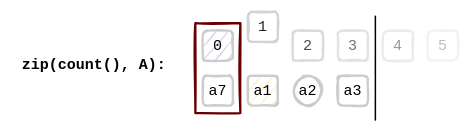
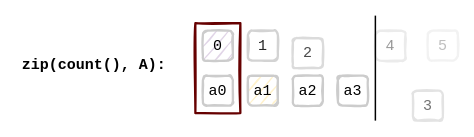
  <mxCell id="0" />
  <mxCell id="1" parent="0" />
  <mxCell id="2" value="&lt;b&gt;zip(count(), A):&lt;/b&gt;" style="text;html=1;strokeColor=none;fillColor=none;align=center;verticalAlign=middle;whiteSpace=wrap;rounded=0;shadow=0;glass=0;sketch=1;fontFamily=Courier New;fontSize=20;" parent="1" vertex="1"><mxGeometry x="20" y="70" width="210" height="30" as="geometry" /></mxCell>
- <mxCell id="3" value="&lt;font style=&quot;font-size: 20px&quot;&gt;a7&lt;/font&gt;" style="rounded=1;whiteSpace=wrap;html=1;fontFamily=Courier New;fontSize=24;strokeWidth=3;glass=0;shadow=0;sketch=1;strokeColor=#CCCCCC;" parent="1" vertex="1"><mxGeometry x="270" y="100" width="40" height="40" as="geometry" /></mxCell>
+ <mxCell id="3" value="&lt;font style=&quot;font-size: 20px&quot;&gt;a0&lt;/font&gt;" style="rounded=1;whiteSpace=wrap;html=1;fontFamily=Courier New;fontSize=24;strokeWidth=3;glass=0;shadow=0;sketch=1;strokeColor=#CCCCCC;" parent="1" vertex="1"><mxGeometry x="270" y="100" width="40" height="40" as="geometry" /></mxCell>
  <mxCell id="4" value="&lt;font style=&quot;font-size: 20px&quot;&gt;a1&lt;/font&gt;" style="rounded=1;whiteSpace=wrap;html=1;fontFamily=Courier New;fontSize=24;strokeWidth=3;glass=0;shadow=0;sketch=1;strokeColor=#CCCCCC;fillColor=#fff2cc;" parent="1" vertex="1"><mxGeometry x="330" y="100" width="40" height="40" as="geometry" /></mxCell>
- <mxCell id="5" value="&lt;font style=&quot;font-size: 20px&quot;&gt;a2&lt;/font&gt;" style="ellipse;whiteSpace=wrap;html=1;fontFamily=Courier New;fontSize=24;strokeWidth=3;glass=0;shadow=0;sketch=1;strokeColor=#CCCCCC;" parent="1" vertex="1"><mxGeometry x="390" y="100" width="40" height="40" as="geometry" /></mxCell>
+ <mxCell id="5" value="&lt;font style=&quot;font-size: 20px&quot;&gt;a2&lt;/font&gt;" style="rounded=1;whiteSpace=wrap;html=1;fontFamily=Courier New;fontSize=24;strokeWidth=3;glass=0;shadow=0;sketch=1;strokeColor=#CCCCCC;" parent="1" vertex="1"><mxGeometry x="390" y="100" width="40" height="40" as="geometry" /></mxCell>
  <mxCell id="6" value="&lt;font style=&quot;font-size: 20px&quot;&gt;a3&lt;/font&gt;" style="rounded=1;whiteSpace=wrap;html=1;fontFamily=Courier New;fontSize=24;strokeWidth=3;glass=0;shadow=0;sketch=1;strokeColor=#CCCCCC;" parent="1" vertex="1"><mxGeometry x="450" y="100" width="40" height="40" as="geometry" /></mxCell>
  <mxCell id="7" value="&lt;font style=&quot;font-size: 20px&quot;&gt;0&lt;/font&gt;" style="rounded=1;whiteSpace=wrap;html=1;fontFamily=Courier New;fontSize=24;strokeWidth=3;glass=0;shadow=0;sketch=1;strokeColor=#CCCCCC;fillColor=#e1d5e7;" parent="1" vertex="1"><mxGeometry x="270" y="40" width="40" height="40" as="geometry" /></mxCell>
- <mxCell id="8" value="&lt;font style=&quot;font-size: 20px&quot;&gt;1&lt;/font&gt;" style="rounded=1;whiteSpace=wrap;html=1;fontFamily=Courier New;fontSize=24;strokeWidth=3;glass=0;shadow=0;sketch=1;strokeColor=#CCCCCC;opacity=85;textOpacity=85;" parent="1" vertex="1"><mxGeometry x="330" y="15" width="40" height="40" as="geometry" /></mxCell>
- <mxCell id="9" value="&lt;font style=&quot;font-size: 20px&quot;&gt;2&lt;/font&gt;" style="rounded=1;whiteSpace=wrap;html=1;fontFamily=Courier New;fontSize=24;strokeWidth=3;glass=0;shadow=0;sketch=1;strokeColor=#CCCCCC;textOpacity=70;opacity=70;" parent="1" vertex="1"><mxGeometry x="390" y="40" width="40" height="40" as="geometry" /></mxCell>
- <mxCell id="10" value="&lt;font style=&quot;font-size: 20px&quot;&gt;3&lt;/font&gt;" style="rounded=1;whiteSpace=wrap;html=1;fontFamily=Courier New;fontSize=24;strokeWidth=3;glass=0;shadow=0;sketch=1;strokeColor=#CCCCCC;opacity=55;textOpacity=55;" parent="1" vertex="1"><mxGeometry x="450" y="40" width="40" height="40" as="geometry" /></mxCell>
+ <mxCell id="8" value="&lt;font style=&quot;font-size: 20px&quot;&gt;1&lt;/font&gt;" style="rounded=1;whiteSpace=wrap;html=1;fontFamily=Courier New;fontSize=24;strokeWidth=3;glass=0;shadow=0;sketch=1;strokeColor=#CCCCCC;opacity=85;textOpacity=85;" parent="1" vertex="1"><mxGeometry x="330" y="40" width="40" height="40" as="geometry" /></mxCell>
+ <mxCell id="9" value="&lt;font style=&quot;font-size: 20px&quot;&gt;2&lt;/font&gt;" style="rounded=1;whiteSpace=wrap;html=1;fontFamily=Courier New;fontSize=24;strokeWidth=3;glass=0;shadow=0;sketch=1;strokeColor=#CCCCCC;textOpacity=70;opacity=70;" parent="1" vertex="1"><mxGeometry x="390" y="50" width="40" height="40" as="geometry" /></mxCell>
+ <mxCell id="10" value="&lt;font style=&quot;font-size: 20px&quot;&gt;3&lt;/font&gt;" style="rounded=1;whiteSpace=wrap;html=1;fontFamily=Courier New;fontSize=24;strokeWidth=3;glass=0;shadow=0;sketch=1;strokeColor=#CCCCCC;opacity=55;textOpacity=55;" parent="1" vertex="1"><mxGeometry x="550" y="120" width="40" height="40" as="geometry" /></mxCell>
  <mxCell id="11" value="" style="rounded=0;whiteSpace=wrap;html=1;fillColor=none;strokeColor=#660000;strokeWidth=3;sketch=1;" parent="1" vertex="1"><mxGeometry x="260" y="30" width="60" height="120" as="geometry" /></mxCell>
- <mxCell id="12" value="&lt;font style=&quot;font-size: 20px&quot;&gt;4&lt;/font&gt;" style="rounded=1;whiteSpace=wrap;html=1;fontFamily=Courier New;fontSize=24;strokeWidth=3;glass=0;shadow=0;sketch=1;strokeColor=#CCCCCC;opacity=40;strokeOpacity=100;textOpacity=40;" parent="1" vertex="1"><mxGeometry x="510" y="40" width="40" height="40" as="geometry" /></mxCell>
+ <mxCell id="12" value="&lt;font style=&quot;font-size: 20px&quot;&gt;4&lt;/font&gt;" style="rounded=1;whiteSpace=wrap;html=1;fontFamily=Courier New;fontSize=24;strokeWidth=3;glass=0;shadow=0;sketch=1;strokeColor=#CCCCCC;opacity=40;strokeOpacity=100;textOpacity=40;" parent="1" vertex="1"><mxGeometry x="500" y="40" width="40" height="40" as="geometry" /></mxCell>
  <mxCell id="13" value="&lt;font style=&quot;font-size: 20px&quot;&gt;5&lt;/font&gt;" style="rounded=1;whiteSpace=wrap;html=1;fontFamily=Courier New;fontSize=24;strokeWidth=3;glass=0;shadow=0;sketch=1;strokeColor=#CCCCCC;opacity=25;textOpacity=25;" parent="1" vertex="1"><mxGeometry x="570" y="40" width="40" height="40" as="geometry" /></mxCell>
  <mxCell id="14" value="" style="endArrow=none;html=1;strokeWidth=2;" parent="1" edge="1"><mxGeometry width="50" height="50" relative="1" as="geometry"><mxPoint x="500" y="160" as="sourcePoint" /><mxPoint x="500" y="20" as="targetPoint" /></mxGeometry></mxCell>
